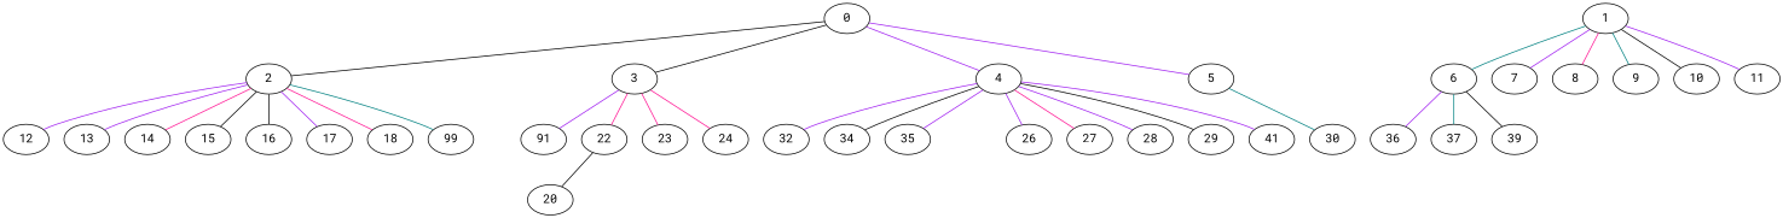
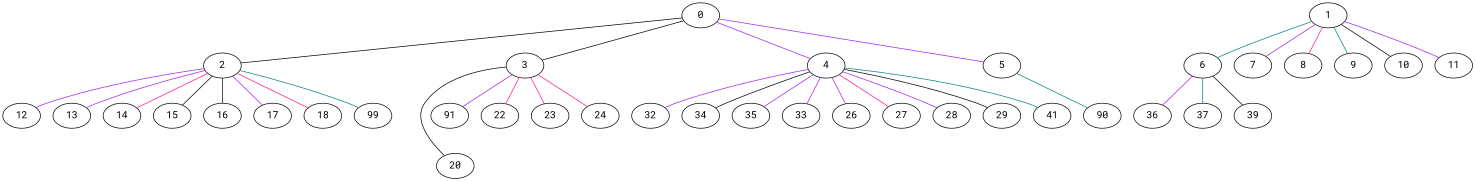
  graph {
    fontname="Roboto Mono"
    node [fontname="Roboto Mono"]
    edge [color=purple fontname="Roboto Mono"]
    0
    2
    3
    4
    5
    1
    6
    7
    8
    9
    10
    11
    12
    13
    14
    15
    16
    17
    18
    n20 [label=99]
    20
    n22 [label=91]
    22
    23
    24
    32
    34
    35
+   33
    26
    27
    28
    29
    n34 [label=41]
-   30
+   30 [label=90]
    36
    37
    39
    0 -- 2 [color=black]
    0 -- 3 [color=black]
    0 -- 4
    0 -- 5
    2 -- 12
    2 -- 13
    2 -- 14 [color=deeppink]
    2 -- 15 [color=black]
    2 -- 16 [color=black]
    2 -- 17
    2 -- 18 [color=deeppink]
    2 -- n20 [color=teal]
-   22 -- 20 [color=black]
+   3 -- 20 [color=black]
    3 -- n22
    3 -- 22 [color=deeppink]
    3 -- 23 [color=deeppink]
    3 -- 24 [color=deeppink]
    4 -- 32
    4 -- 34 [color=black]
    4 -- 35
+   4 -- 33
    4 -- 26
    4 -- 27 [color=deeppink]
    4 -- 28
    4 -- 29 [color=black]
-   4 -- n34
+   4 -- n34 [color=teal]
    5 -- 30 [color=teal]
    1 -- 6 [color=teal]
    1 -- 7
    1 -- 8 [color=deeppink]
    1 -- 9 [color=teal]
    1 -- 10 [color=black]
    1 -- 11
    6 -- 36
    6 -- 37 [color=teal]
    6 -- 39 [color=black]
  }
